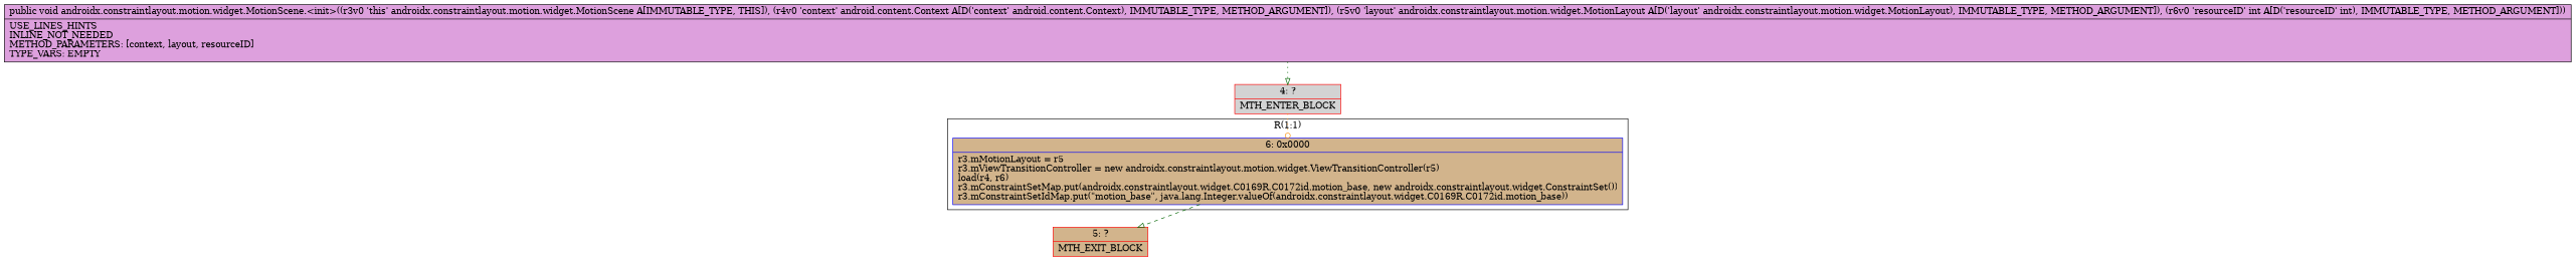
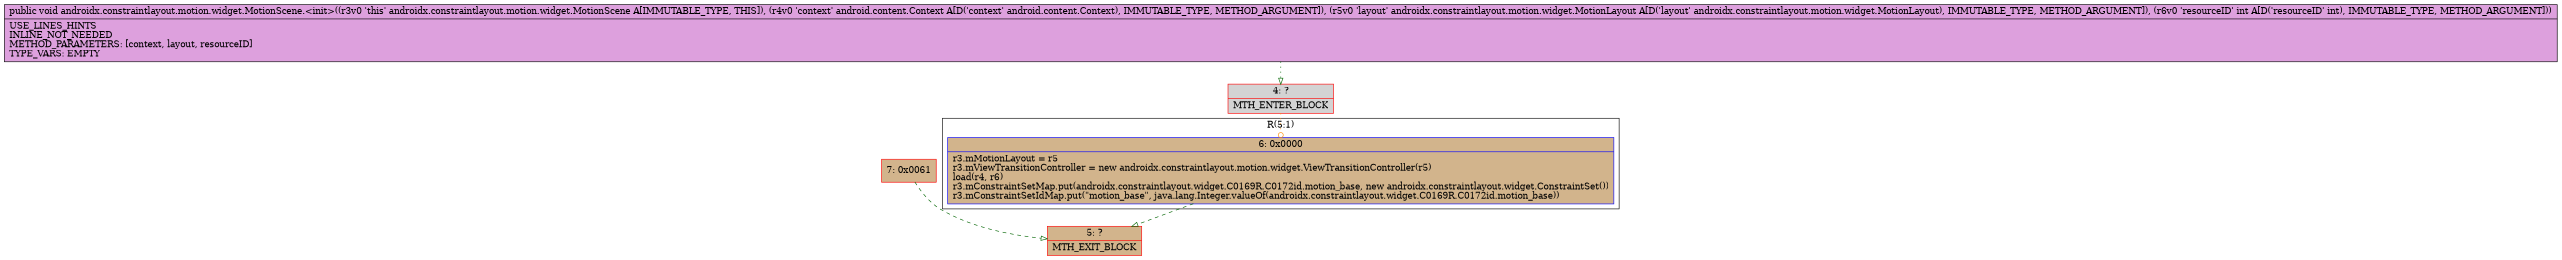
  digraph {
    node [color=red fillcolor=tan shape=record style=filled]
    edge [arrowhead=onormal color=darkgreen style=dashed]
    n1 [color=blue label="{6\:\ 0x0000|r3.mMotionLayout = r5\lr3.mViewTransitionController = new androidx.constraintlayout.motion.widget.ViewTransitionController(r5)\lload(r4, r6)\lr3.mConstraintSetMap.put(androidx.constraintlayout.widget.C0169R.C0172id.motion_base, new androidx.constraintlayout.widget.ConstraintSet())\lr3.mConstraintSetIdMap.put(\"motion_base\", java.lang.Integer.valueOf(androidx.constraintlayout.widget.C0169R.C0172id.motion_base))\l}"]
    n2 [label="{5\:\ ?|MTH_EXIT_BLOCK\l}"]
+   n3 [label="{7\:\ 0x0061}"]
    n4 [fillcolor=lightgrey label="{4\:\ ?|MTH_ENTER_BLOCK\l}"]
    n5 [fillcolor=plum label="{public void androidx.constraintlayout.motion.widget.MotionScene.\<init\>((r3v0 'this' androidx.constraintlayout.motion.widget.MotionScene A[IMMUTABLE_TYPE, THIS]), (r4v0 'context' android.content.Context A[D('context' android.content.Context), IMMUTABLE_TYPE, METHOD_ARGUMENT]), (r5v0 'layout' androidx.constraintlayout.motion.widget.MotionLayout A[D('layout' androidx.constraintlayout.motion.widget.MotionLayout), IMMUTABLE_TYPE, METHOD_ARGUMENT]), (r6v0 'resourceID' int A[D('resourceID' int), IMMUTABLE_TYPE, METHOD_ARGUMENT]))  | USE_LINES_HINTS\lINLINE_NOT_NEEDED\lMETHOD_PARAMETERS: [context, layout, resourceID]\lTYPE_VARS: EMPTY\l}" color=""]
    subgraph cluster_1 {
-     label="R(1:1)"
+     label="R(5:1)"
      n1
    }
    n1 -> n2
+   n3 -> n2
    n4 -> n1 [arrowhead=odot color=darkorange style=dotted]
    n5 -> n4 [style=dotted]
  }
